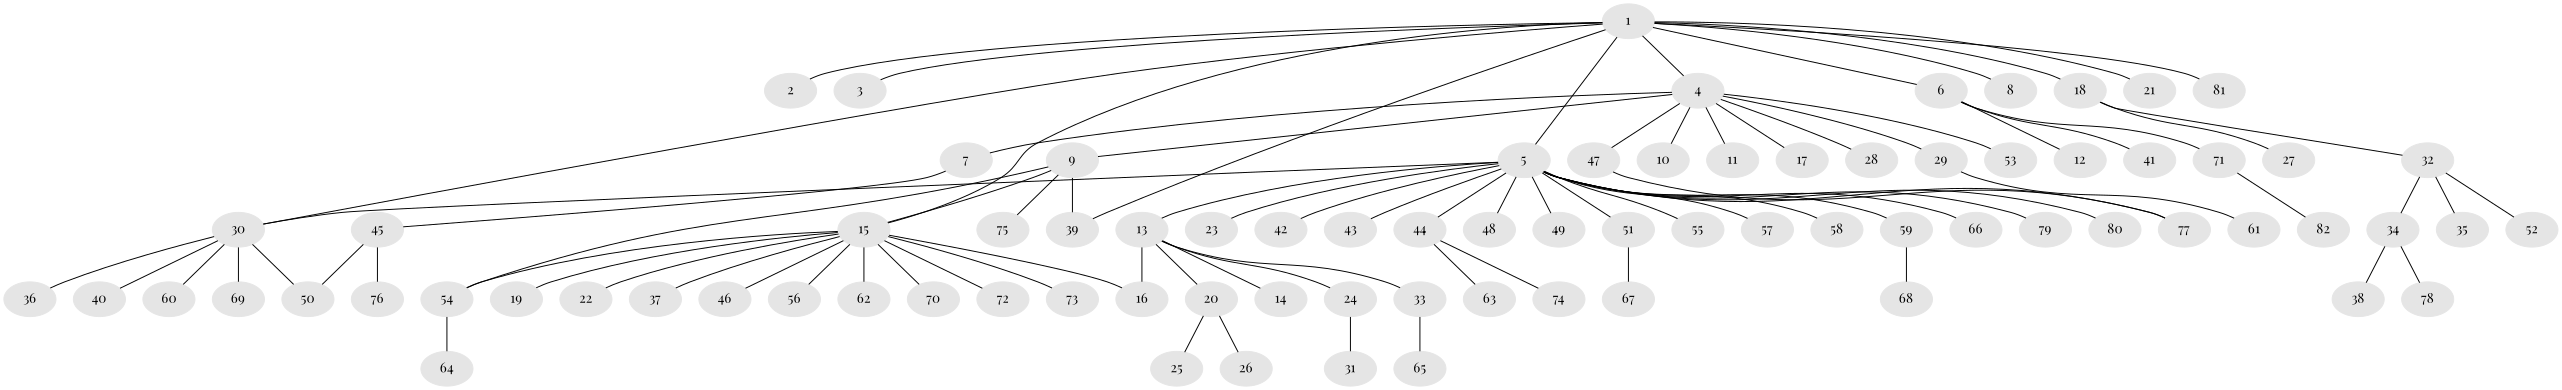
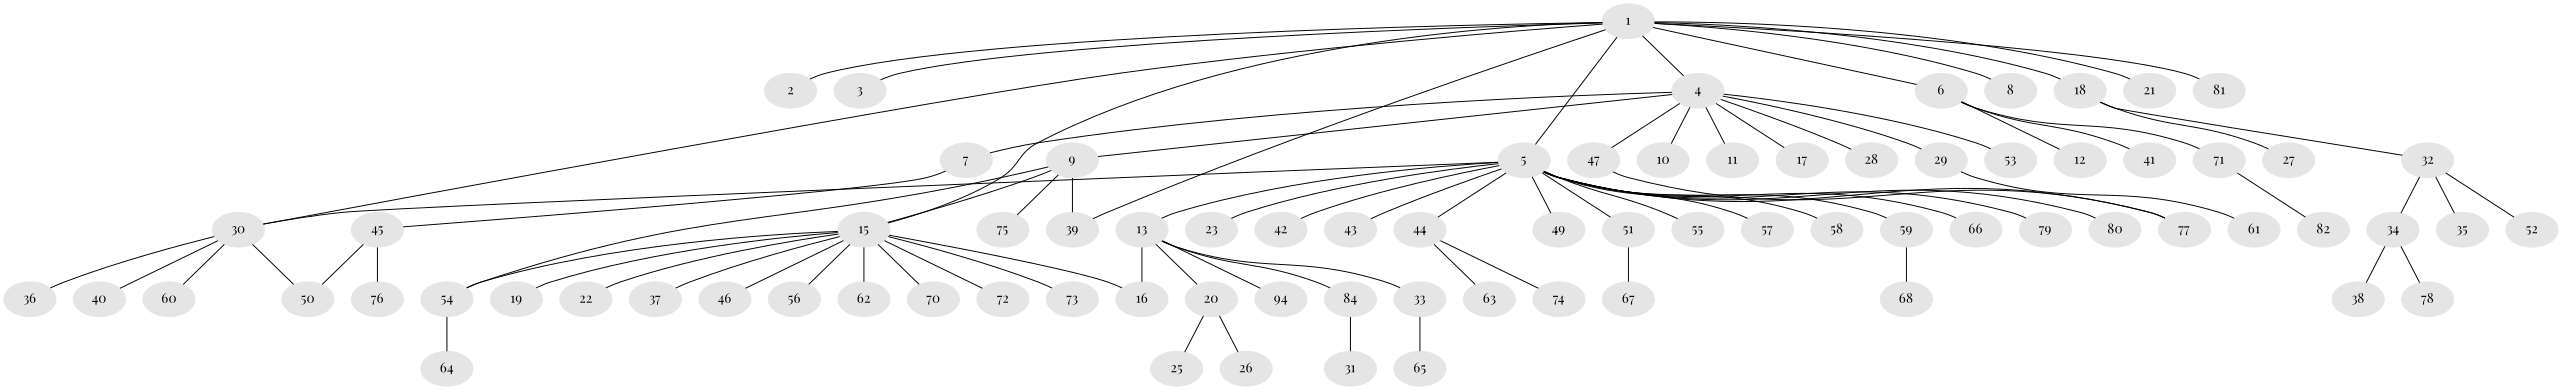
  graph {
    fontname="Playfair Display"
    node [color=gray90 fontname="Playfair Display" style=filled]
    edge [fontname="Playfair Display"]
    1
    2
    3
    4
    5
    6
    8
    15
    18
    21
    30
    39
    81
    7
    9
    10
    11
    17
    28
    29
    47
    53
    13
    23
    42
    43
    44
-   48
    49
    51
    55
    57
    58
    59
    66
    77
    79
    80
    12
    41
    71
    54
    16
    19
    22
    37
    46
    56
    62
    70
    72
    73
    27
    32
    36
    40
    50
    60
-   69
    45
    75
    61
    20
-   14
-   24
+   14 [label=94]
+   24 [label=84]
    33
    63
    74
    67
    68
    25
    26
    82
    76
    64
    31
    65
    34
    35
    52
    38
    78
    1 -- 2
    1 -- 3
    1 -- 4
    1 -- 5
    1 -- 6
    1 -- 8
    1 -- 15
    1 -- 18
    1 -- 21
    1 -- 30
    1 -- 39
    1 -- 81
    4 -- 7
    4 -- 9
    4 -- 10
    4 -- 11
    4 -- 17
    4 -- 28
    4 -- 29
    4 -- 47
    4 -- 53
    5 -- 30
    5 -- 13
    5 -- 23
    5 -- 42
    5 -- 43
    5 -- 44
-   5 -- 48
    5 -- 49
    5 -- 51
    5 -- 55
    5 -- 57
    5 -- 58
    5 -- 59
    5 -- 66
    5 -- 77
    5 -- 79
    5 -- 80
    6 -- 12
    6 -- 41
    6 -- 71
    15 -- 54
    15 -- 16
    15 -- 19
    15 -- 22
    15 -- 37
    15 -- 46
    15 -- 56
    15 -- 62
    15 -- 70
    15 -- 72
    15 -- 73
    18 -- 27
    18 -- 32
    30 -- 36
    30 -- 40
    30 -- 50
    30 -- 60
-   30 -- 69
    7 -- 45
    9 -- 15
    9 -- 39
    9 -- 54
    9 -- 75
    29 -- 61
    47 -- 77
    13 -- 16
    13 -- 20
    13 -- 14
    13 -- 24
    13 -- 33
    44 -- 63
    44 -- 74
    51 -- 67
    59 -- 68
    71 -- 82
    54 -- 64
    32 -- 34
    32 -- 35
    32 -- 52
    45 -- 50
    45 -- 76
    20 -- 25
    20 -- 26
    24 -- 31
    33 -- 65
    34 -- 38
    34 -- 78
  }
